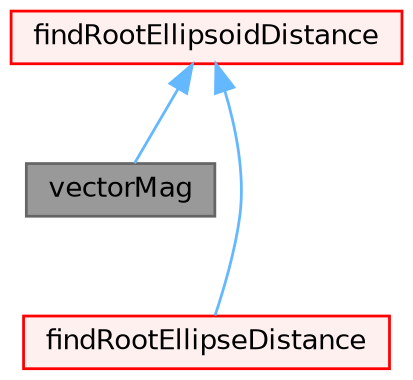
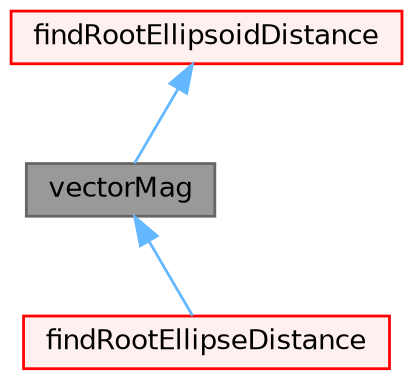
  digraph {
    rankdir=TB
    node [color=red fillcolor="#FFF0F0" fontname=Helvetica fontsize=10 shape=box style=filled]
    edge [color=steelblue1 dir=back fontname=Helvetica fontsize=10 labelfontname=Helvetica labelfontsize=10 style=solid]
    n1 [color=gray40 fillcolor=grey60 fontcolor=black height=0.2 label=vectorMag width=0.4]
    n2 [height=0.2 label=findRootEllipseDistance width=0.4]
    n3 [height=0.2 label=findRootEllipsoidDistance width=0.4]
-   n3 -> n2
+   n1 -> n2
    n3 -> n1
  }
